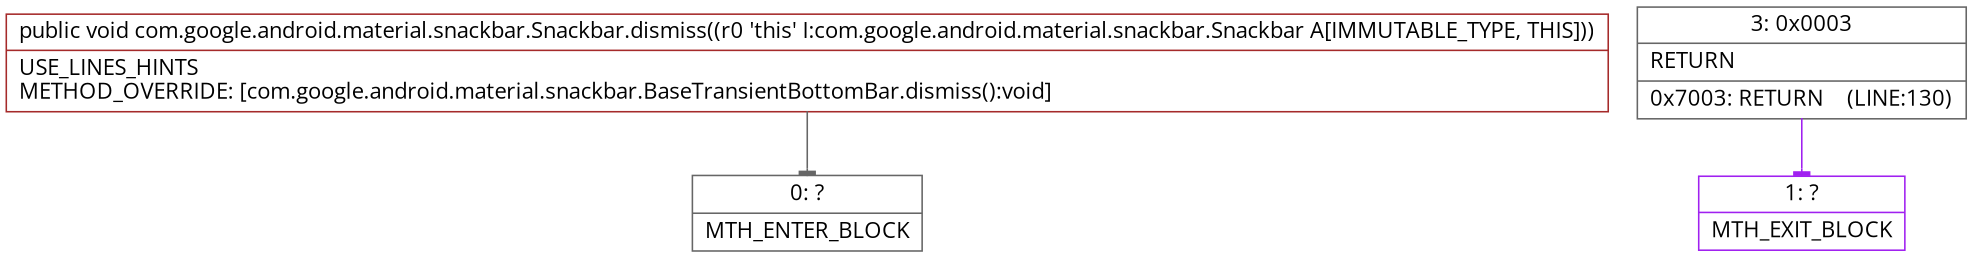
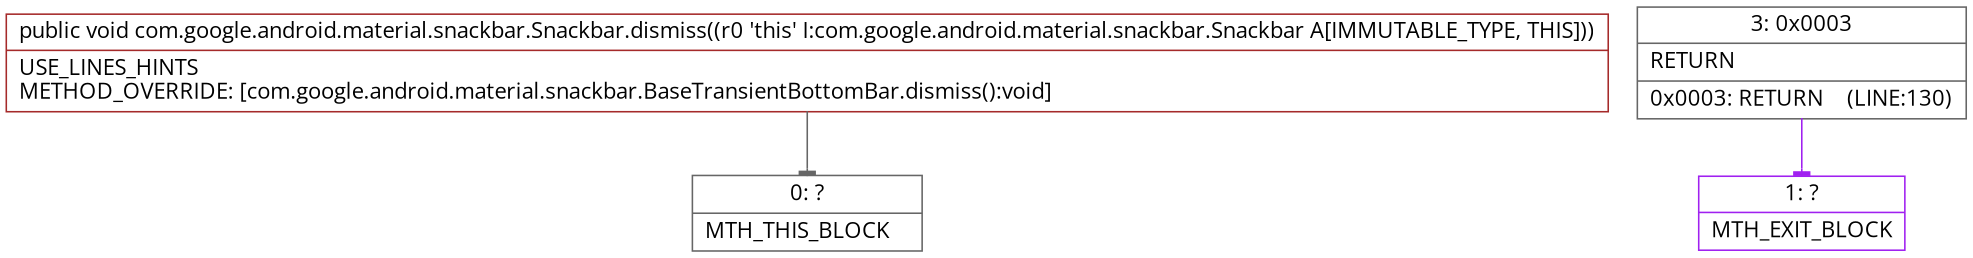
  digraph {
    fontname="Open Sans"
    node [color=gray40 fontname="Open Sans" shape=record]
    edge [arrowhead=tee fontname="Open Sans"]
-   n1 [label="{0\:\ ?|MTH_ENTER_BLOCK\l}"]
-   n2 [label="{3\:\ 0x0003|RETURN\l|0x7003: RETURN    (LINE:130)\l}"]
+   n1 [label="{0\:\ ?|MTH_THIS_BLOCK\l}"]
+   n2 [label="{3\:\ 0x0003|RETURN\l|0x0003: RETURN    (LINE:130)\l}"]
    n3 [color=purple label="{1\:\ ?|MTH_EXIT_BLOCK\l}"]
    n4 [color=brown label="{public void com.google.android.material.snackbar.Snackbar.dismiss((r0 'this' I:com.google.android.material.snackbar.Snackbar A[IMMUTABLE_TYPE, THIS]))  | USE_LINES_HINTS\lMETHOD_OVERRIDE: [com.google.android.material.snackbar.BaseTransientBottomBar.dismiss():void]\l}"]
    n2 -> n3 [color=purple]
    n4 -> n1 [color=gray40]
  }
